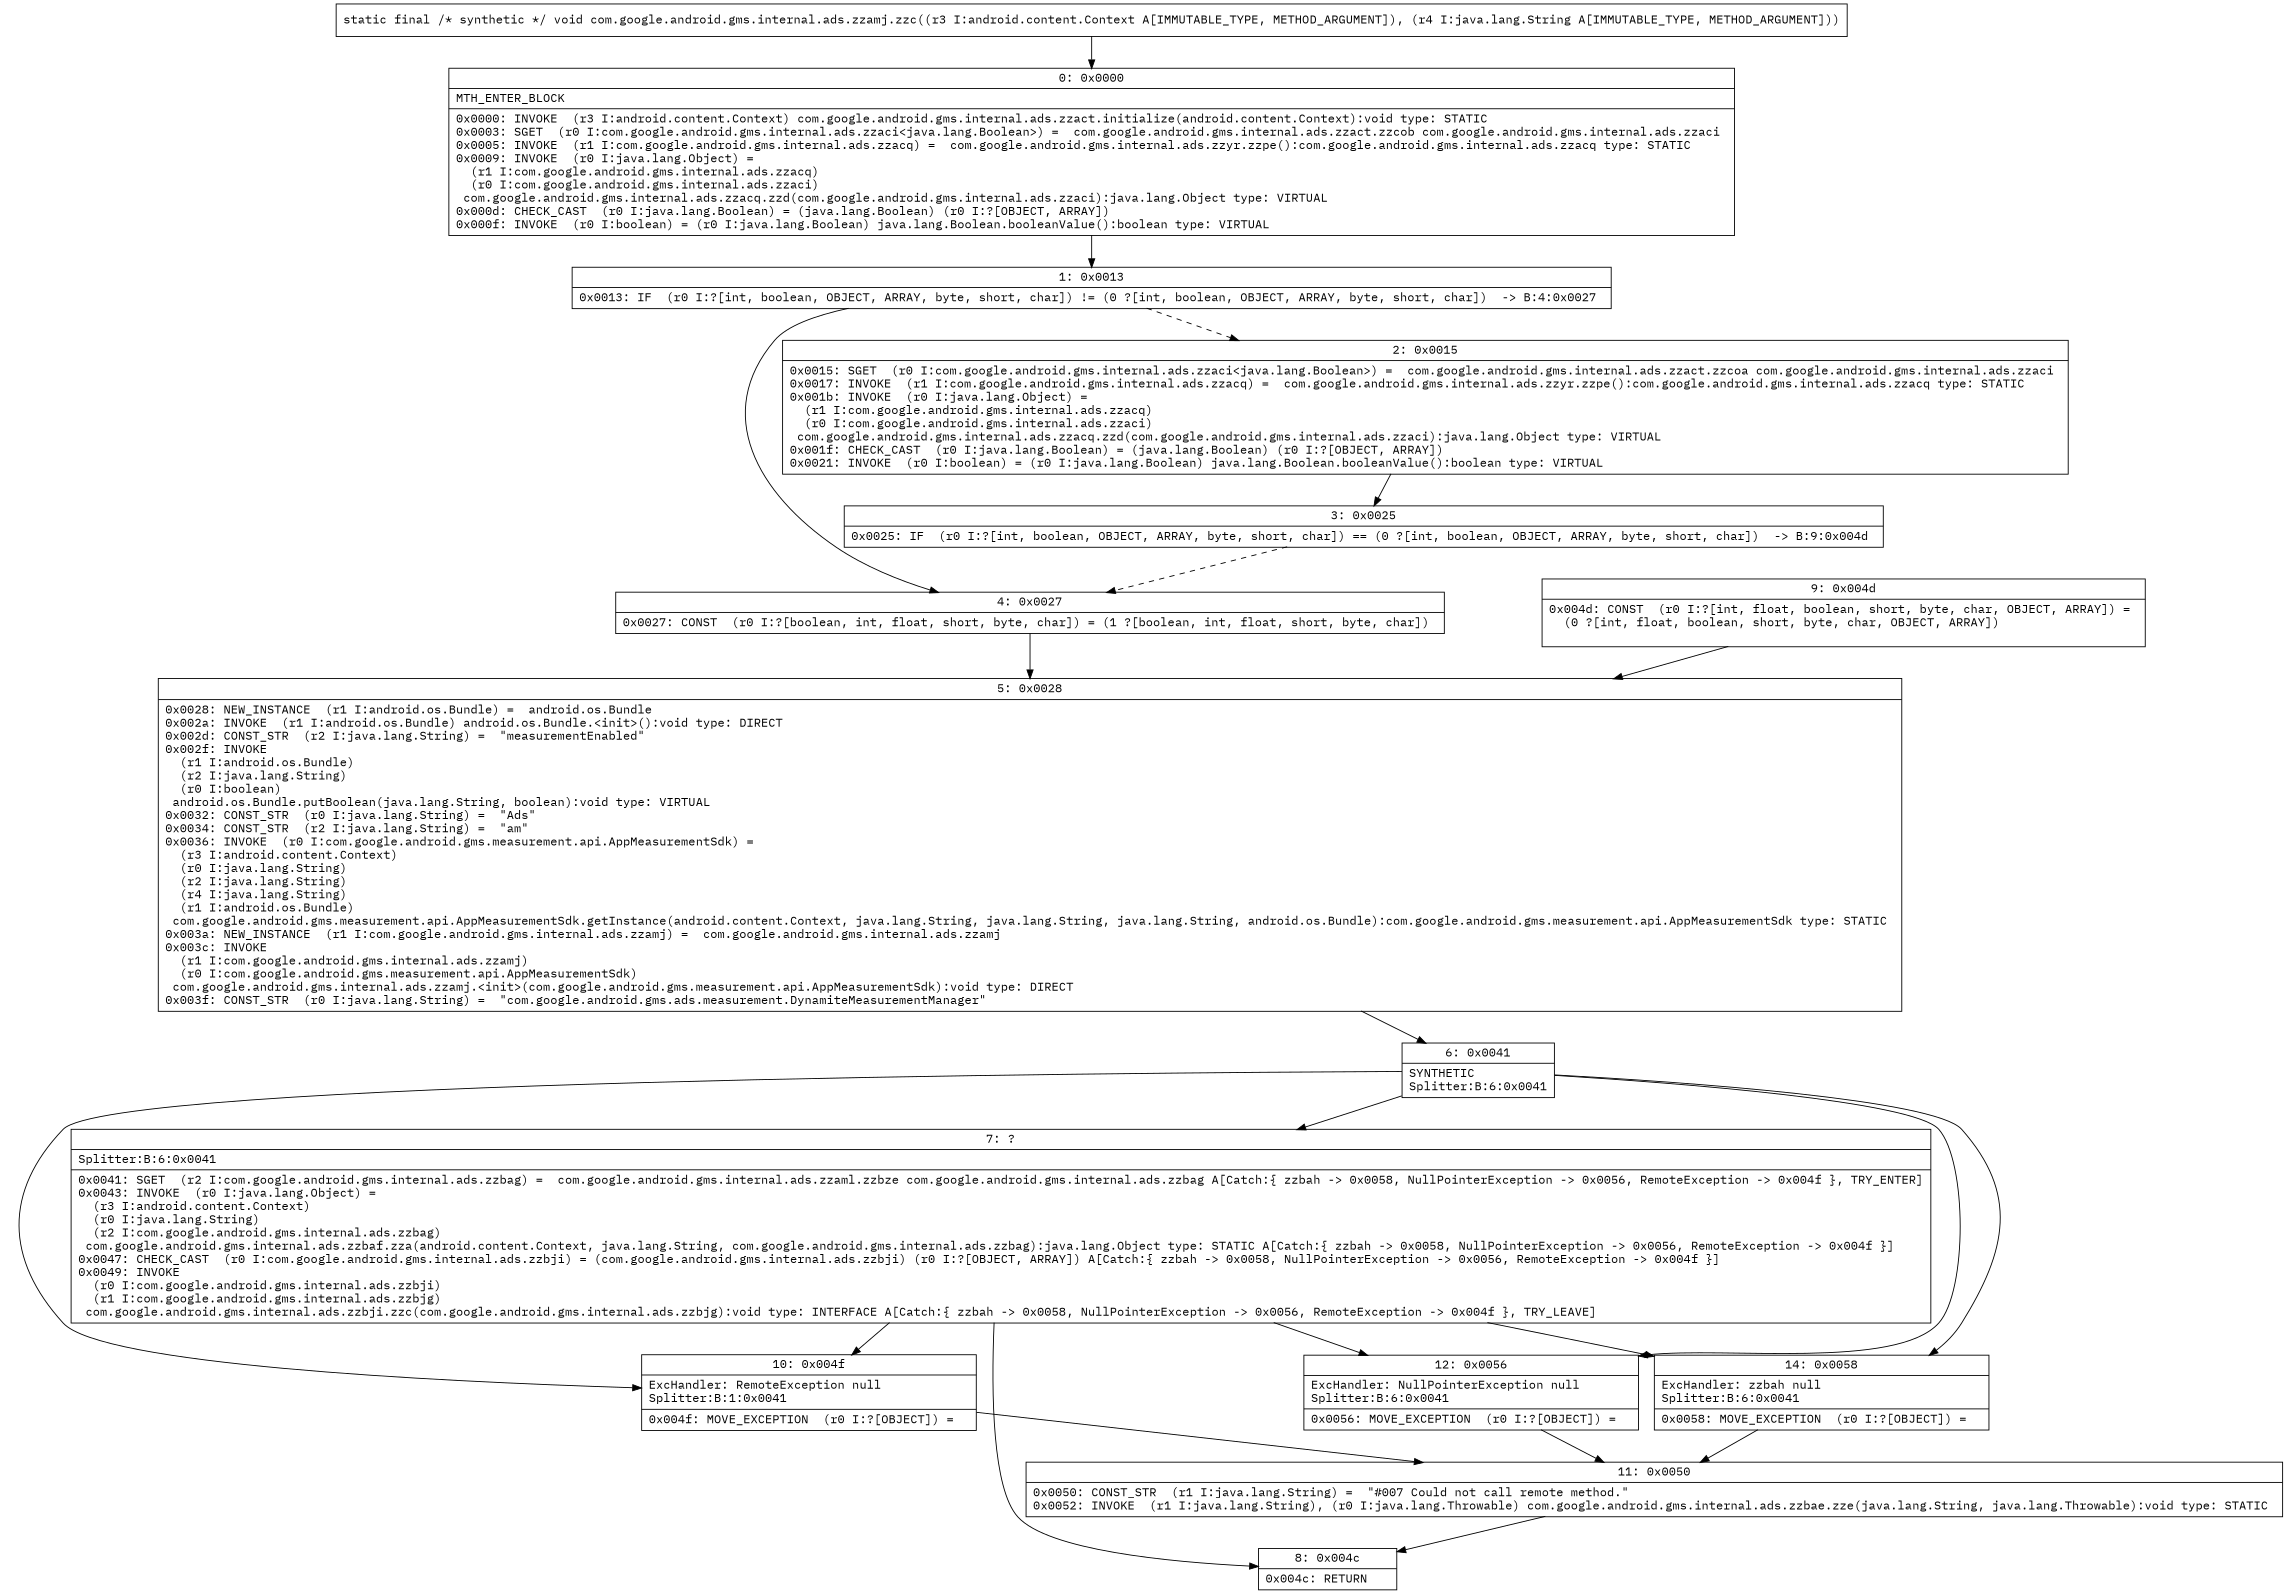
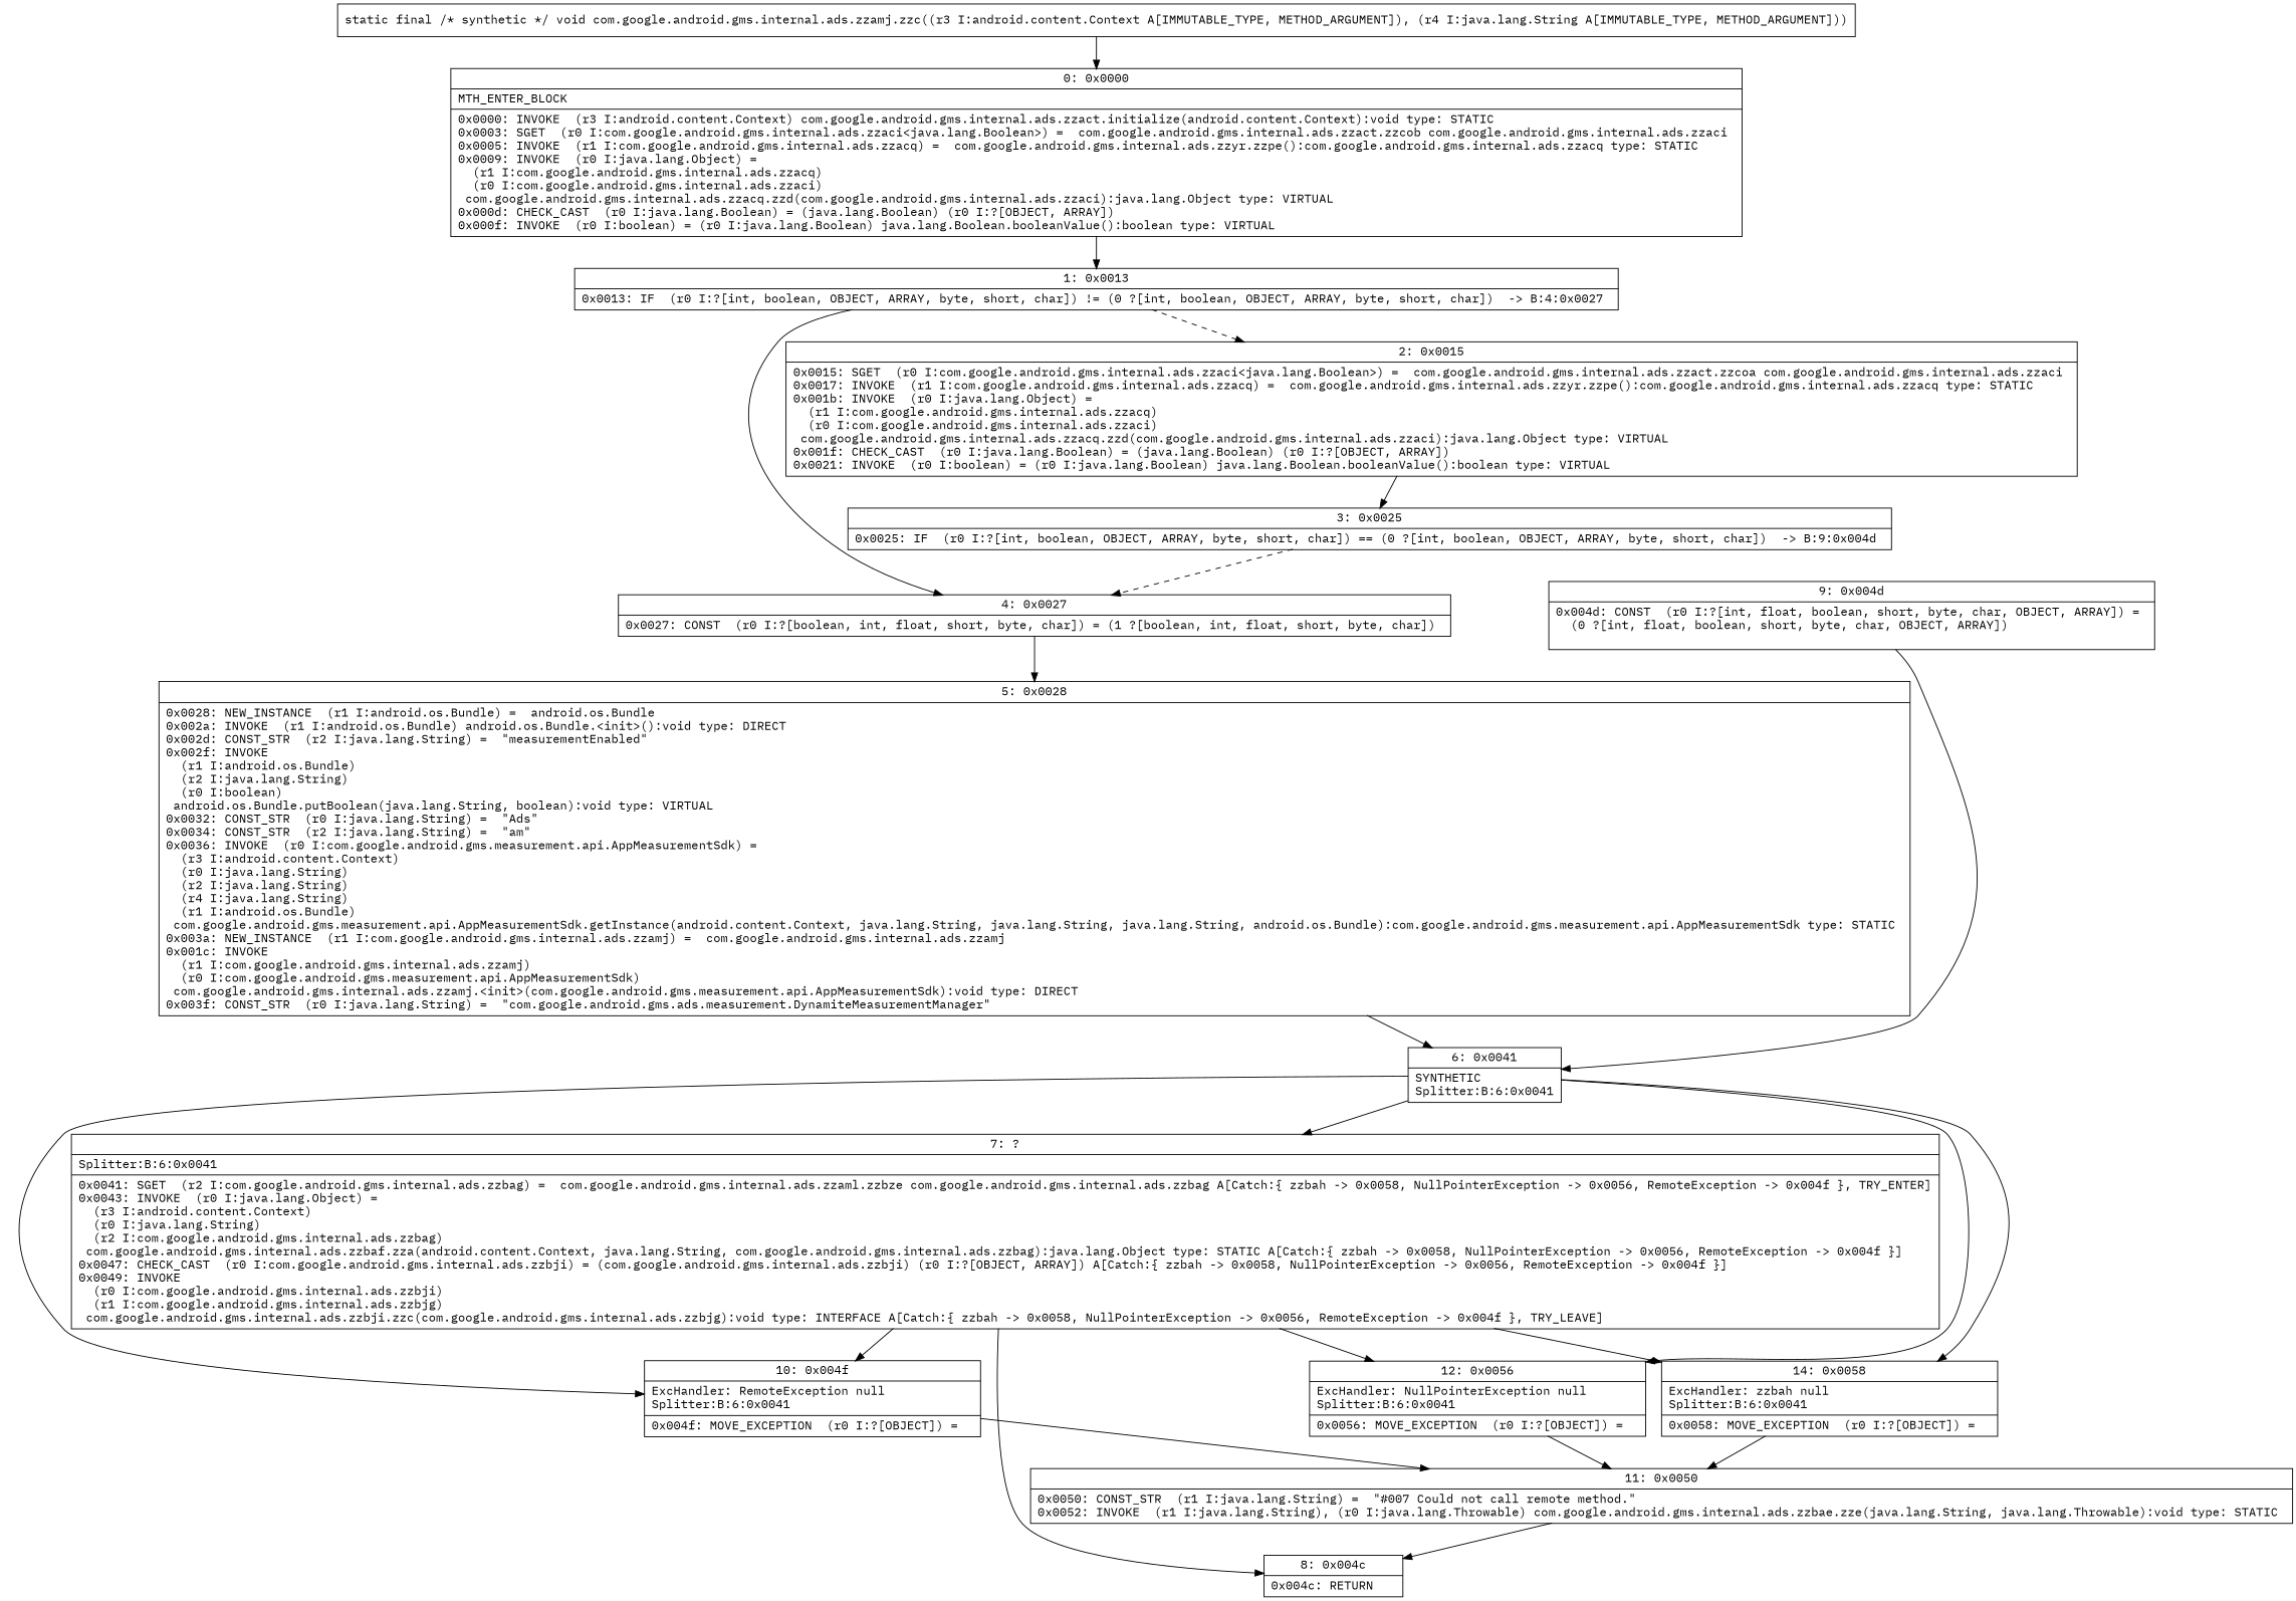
  digraph {
    fontname="IBM Plex Mono"
    node [fontname="IBM Plex Mono" shape=record]
    edge [fontname="IBM Plex Mono"]
    n1 [label="{0\:\ 0x0000|MTH_ENTER_BLOCK\l|0x0000: INVOKE  (r3 I:android.content.Context) com.google.android.gms.internal.ads.zzact.initialize(android.content.Context):void type: STATIC \l0x0003: SGET  (r0 I:com.google.android.gms.internal.ads.zzaci\<java.lang.Boolean\>) =  com.google.android.gms.internal.ads.zzact.zzcob com.google.android.gms.internal.ads.zzaci \l0x0005: INVOKE  (r1 I:com.google.android.gms.internal.ads.zzacq) =  com.google.android.gms.internal.ads.zzyr.zzpe():com.google.android.gms.internal.ads.zzacq type: STATIC \l0x0009: INVOKE  (r0 I:java.lang.Object) = \l  (r1 I:com.google.android.gms.internal.ads.zzacq)\l  (r0 I:com.google.android.gms.internal.ads.zzaci)\l com.google.android.gms.internal.ads.zzacq.zzd(com.google.android.gms.internal.ads.zzaci):java.lang.Object type: VIRTUAL \l0x000d: CHECK_CAST  (r0 I:java.lang.Boolean) = (java.lang.Boolean) (r0 I:?[OBJECT, ARRAY]) \l0x000f: INVOKE  (r0 I:boolean) = (r0 I:java.lang.Boolean) java.lang.Boolean.booleanValue():boolean type: VIRTUAL \l}"]
    n2 [label="{1\:\ 0x0013|0x0013: IF  (r0 I:?[int, boolean, OBJECT, ARRAY, byte, short, char]) != (0 ?[int, boolean, OBJECT, ARRAY, byte, short, char])  \-\> B:4:0x0027 \l}"]
    n3 [label="{2\:\ 0x0015|0x0015: SGET  (r0 I:com.google.android.gms.internal.ads.zzaci\<java.lang.Boolean\>) =  com.google.android.gms.internal.ads.zzact.zzcoa com.google.android.gms.internal.ads.zzaci \l0x0017: INVOKE  (r1 I:com.google.android.gms.internal.ads.zzacq) =  com.google.android.gms.internal.ads.zzyr.zzpe():com.google.android.gms.internal.ads.zzacq type: STATIC \l0x001b: INVOKE  (r0 I:java.lang.Object) = \l  (r1 I:com.google.android.gms.internal.ads.zzacq)\l  (r0 I:com.google.android.gms.internal.ads.zzaci)\l com.google.android.gms.internal.ads.zzacq.zzd(com.google.android.gms.internal.ads.zzaci):java.lang.Object type: VIRTUAL \l0x001f: CHECK_CAST  (r0 I:java.lang.Boolean) = (java.lang.Boolean) (r0 I:?[OBJECT, ARRAY]) \l0x0021: INVOKE  (r0 I:boolean) = (r0 I:java.lang.Boolean) java.lang.Boolean.booleanValue():boolean type: VIRTUAL \l}"]
    n4 [label="{4\:\ 0x0027|0x0027: CONST  (r0 I:?[boolean, int, float, short, byte, char]) = (1 ?[boolean, int, float, short, byte, char]) \l}"]
    n5 [label="{3\:\ 0x0025|0x0025: IF  (r0 I:?[int, boolean, OBJECT, ARRAY, byte, short, char]) == (0 ?[int, boolean, OBJECT, ARRAY, byte, short, char])  \-\> B:9:0x004d \l}"]
-   n6 [label="{5\:\ 0x0028|0x0028: NEW_INSTANCE  (r1 I:android.os.Bundle) =  android.os.Bundle \l0x002a: INVOKE  (r1 I:android.os.Bundle) android.os.Bundle.\<init\>():void type: DIRECT \l0x002d: CONST_STR  (r2 I:java.lang.String) =  \"measurementEnabled\" \l0x002f: INVOKE  \l  (r1 I:android.os.Bundle)\l  (r2 I:java.lang.String)\l  (r0 I:boolean)\l android.os.Bundle.putBoolean(java.lang.String, boolean):void type: VIRTUAL \l0x0032: CONST_STR  (r0 I:java.lang.String) =  \"Ads\" \l0x0034: CONST_STR  (r2 I:java.lang.String) =  \"am\" \l0x0036: INVOKE  (r0 I:com.google.android.gms.measurement.api.AppMeasurementSdk) = \l  (r3 I:android.content.Context)\l  (r0 I:java.lang.String)\l  (r2 I:java.lang.String)\l  (r4 I:java.lang.String)\l  (r1 I:android.os.Bundle)\l com.google.android.gms.measurement.api.AppMeasurementSdk.getInstance(android.content.Context, java.lang.String, java.lang.String, java.lang.String, android.os.Bundle):com.google.android.gms.measurement.api.AppMeasurementSdk type: STATIC \l0x003a: NEW_INSTANCE  (r1 I:com.google.android.gms.internal.ads.zzamj) =  com.google.android.gms.internal.ads.zzamj \l0x003c: INVOKE  \l  (r1 I:com.google.android.gms.internal.ads.zzamj)\l  (r0 I:com.google.android.gms.measurement.api.AppMeasurementSdk)\l com.google.android.gms.internal.ads.zzamj.\<init\>(com.google.android.gms.measurement.api.AppMeasurementSdk):void type: DIRECT \l0x003f: CONST_STR  (r0 I:java.lang.String) =  \"com.google.android.gms.ads.measurement.DynamiteMeasurementManager\" \l}"]
+   n6 [label="{5\:\ 0x0028|0x0028: NEW_INSTANCE  (r1 I:android.os.Bundle) =  android.os.Bundle \l0x002a: INVOKE  (r1 I:android.os.Bundle) android.os.Bundle.\<init\>():void type: DIRECT \l0x002d: CONST_STR  (r2 I:java.lang.String) =  \"measurementEnabled\" \l0x002f: INVOKE  \l  (r1 I:android.os.Bundle)\l  (r2 I:java.lang.String)\l  (r0 I:boolean)\l android.os.Bundle.putBoolean(java.lang.String, boolean):void type: VIRTUAL \l0x0032: CONST_STR  (r0 I:java.lang.String) =  \"Ads\" \l0x0034: CONST_STR  (r2 I:java.lang.String) =  \"am\" \l0x0036: INVOKE  (r0 I:com.google.android.gms.measurement.api.AppMeasurementSdk) = \l  (r3 I:android.content.Context)\l  (r0 I:java.lang.String)\l  (r2 I:java.lang.String)\l  (r4 I:java.lang.String)\l  (r1 I:android.os.Bundle)\l com.google.android.gms.measurement.api.AppMeasurementSdk.getInstance(android.content.Context, java.lang.String, java.lang.String, java.lang.String, android.os.Bundle):com.google.android.gms.measurement.api.AppMeasurementSdk type: STATIC \l0x003a: NEW_INSTANCE  (r1 I:com.google.android.gms.internal.ads.zzamj) =  com.google.android.gms.internal.ads.zzamj \l0x001c: INVOKE  \l  (r1 I:com.google.android.gms.internal.ads.zzamj)\l  (r0 I:com.google.android.gms.measurement.api.AppMeasurementSdk)\l com.google.android.gms.internal.ads.zzamj.\<init\>(com.google.android.gms.measurement.api.AppMeasurementSdk):void type: DIRECT \l0x003f: CONST_STR  (r0 I:java.lang.String) =  \"com.google.android.gms.ads.measurement.DynamiteMeasurementManager\" \l}"]
    n7 [label="{9\:\ 0x004d|0x004d: CONST  (r0 I:?[int, float, boolean, short, byte, char, OBJECT, ARRAY]) = \l  (0 ?[int, float, boolean, short, byte, char, OBJECT, ARRAY])\l \l}"]
    n8 [label="{6\:\ 0x0041|SYNTHETIC\lSplitter:B:6:0x0041\l}"]
    n9 [label="{7\:\ ?|Splitter:B:6:0x0041\l|0x0041: SGET  (r2 I:com.google.android.gms.internal.ads.zzbag) =  com.google.android.gms.internal.ads.zzaml.zzbze com.google.android.gms.internal.ads.zzbag A[Catch:\{ zzbah \-\> 0x0058, NullPointerException \-\> 0x0056, RemoteException \-\> 0x004f \}, TRY_ENTER]\l0x0043: INVOKE  (r0 I:java.lang.Object) = \l  (r3 I:android.content.Context)\l  (r0 I:java.lang.String)\l  (r2 I:com.google.android.gms.internal.ads.zzbag)\l com.google.android.gms.internal.ads.zzbaf.zza(android.content.Context, java.lang.String, com.google.android.gms.internal.ads.zzbag):java.lang.Object type: STATIC A[Catch:\{ zzbah \-\> 0x0058, NullPointerException \-\> 0x0056, RemoteException \-\> 0x004f \}]\l0x0047: CHECK_CAST  (r0 I:com.google.android.gms.internal.ads.zzbji) = (com.google.android.gms.internal.ads.zzbji) (r0 I:?[OBJECT, ARRAY]) A[Catch:\{ zzbah \-\> 0x0058, NullPointerException \-\> 0x0056, RemoteException \-\> 0x004f \}]\l0x0049: INVOKE  \l  (r0 I:com.google.android.gms.internal.ads.zzbji)\l  (r1 I:com.google.android.gms.internal.ads.zzbjg)\l com.google.android.gms.internal.ads.zzbji.zzc(com.google.android.gms.internal.ads.zzbjg):void type: INTERFACE A[Catch:\{ zzbah \-\> 0x0058, NullPointerException \-\> 0x0056, RemoteException \-\> 0x004f \}, TRY_LEAVE]\l}"]
-   n10 [label="{10\:\ 0x004f|ExcHandler: RemoteException null\lSplitter:B:1:0x0041\l|0x004f: MOVE_EXCEPTION  (r0 I:?[OBJECT]) =  \l}"]
+   n10 [label="{10\:\ 0x004f|ExcHandler: RemoteException null\lSplitter:B:6:0x0041\l|0x004f: MOVE_EXCEPTION  (r0 I:?[OBJECT]) =  \l}"]
    n11 [label="{12\:\ 0x0056|ExcHandler: NullPointerException null\lSplitter:B:6:0x0041\l|0x0056: MOVE_EXCEPTION  (r0 I:?[OBJECT]) =  \l}"]
    n12 [label="{14\:\ 0x0058|ExcHandler: zzbah null\lSplitter:B:6:0x0041\l|0x0058: MOVE_EXCEPTION  (r0 I:?[OBJECT]) =  \l}"]
    n13 [label="{8\:\ 0x004c|0x004c: RETURN   \l}"]
    n14 [label="{11\:\ 0x0050|0x0050: CONST_STR  (r1 I:java.lang.String) =  \"#007 Could not call remote method.\" \l0x0052: INVOKE  (r1 I:java.lang.String), (r0 I:java.lang.Throwable) com.google.android.gms.internal.ads.zzbae.zze(java.lang.String, java.lang.Throwable):void type: STATIC \l}"]
    n15 [label="{static final \/* synthetic *\/ void com.google.android.gms.internal.ads.zzamj.zzc((r3 I:android.content.Context A[IMMUTABLE_TYPE, METHOD_ARGUMENT]), (r4 I:java.lang.String A[IMMUTABLE_TYPE, METHOD_ARGUMENT])) }"]
    n1 -> n2
    n2 -> n3 [style=dashed]
    n2 -> n4
    n3 -> n5
    n4 -> n6
    n5 -> n4 [style=dashed]
    n6 -> n8
-   n7 -> n6
+   n7 -> n8
    n8 -> n9
    n8 -> n10
    n8 -> n11
    n8 -> n12
    n9 -> n10
    n9 -> n11
    n9 -> n12
    n9 -> n13
    n10 -> n14
    n11 -> n14
    n12 -> n14
    n14 -> n13
    n15 -> n1
  }
